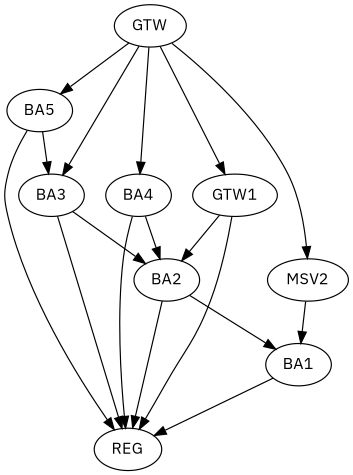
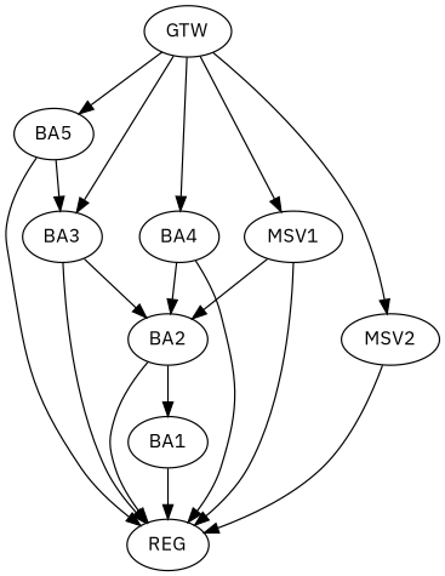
  strict digraph {
    fontname="IBM Plex Sans"
    node [fontname="IBM Plex Sans"]
    edge [fontname="IBM Plex Sans"]
    n1 [label=BA1]
    n2 [label=REG]
    n3 [label=BA2]
    n4 [label=BA3]
    n5 [label=BA4]
    n6 [label=BA5]
    n7 [label=GTW]
-   n8 [label=GTW1]
+   n8 [label=MSV1]
    n9 [label=MSV2]
    n1 -> n2
    n3 -> n1
    n3 -> n2
    n4 -> n2
    n4 -> n3
    n5 -> n2
    n5 -> n3
    n6 -> n2
    n6 -> n4
    n7 -> n4
    n7 -> n5
    n7 -> n6
    n7 -> n8
    n7 -> n9
    n8 -> n2
    n8 -> n3
-   n9 -> n1
+   n9 -> n2
  }
